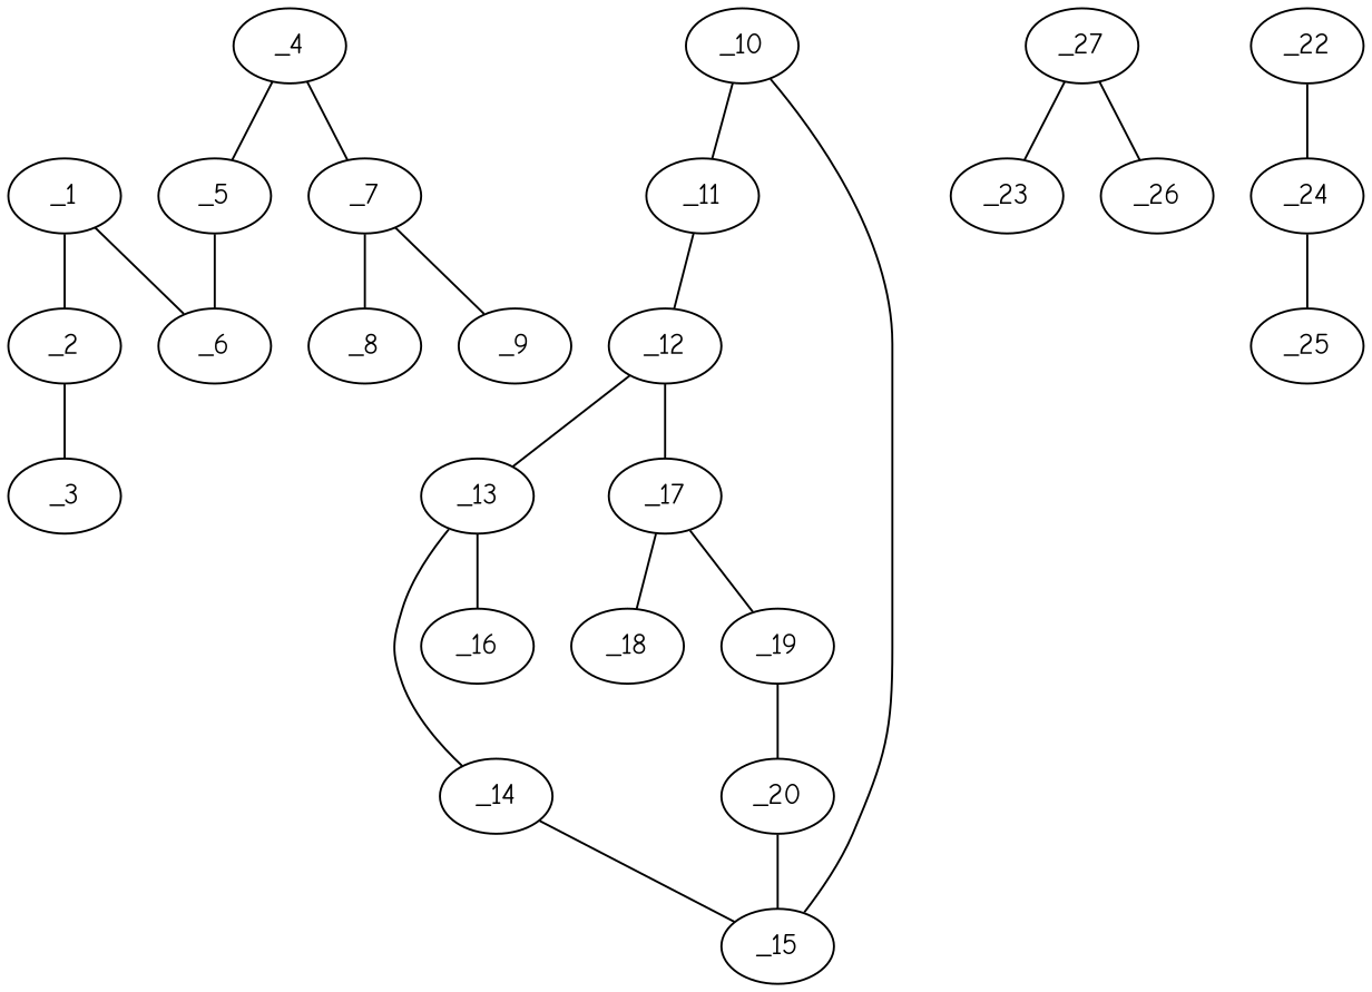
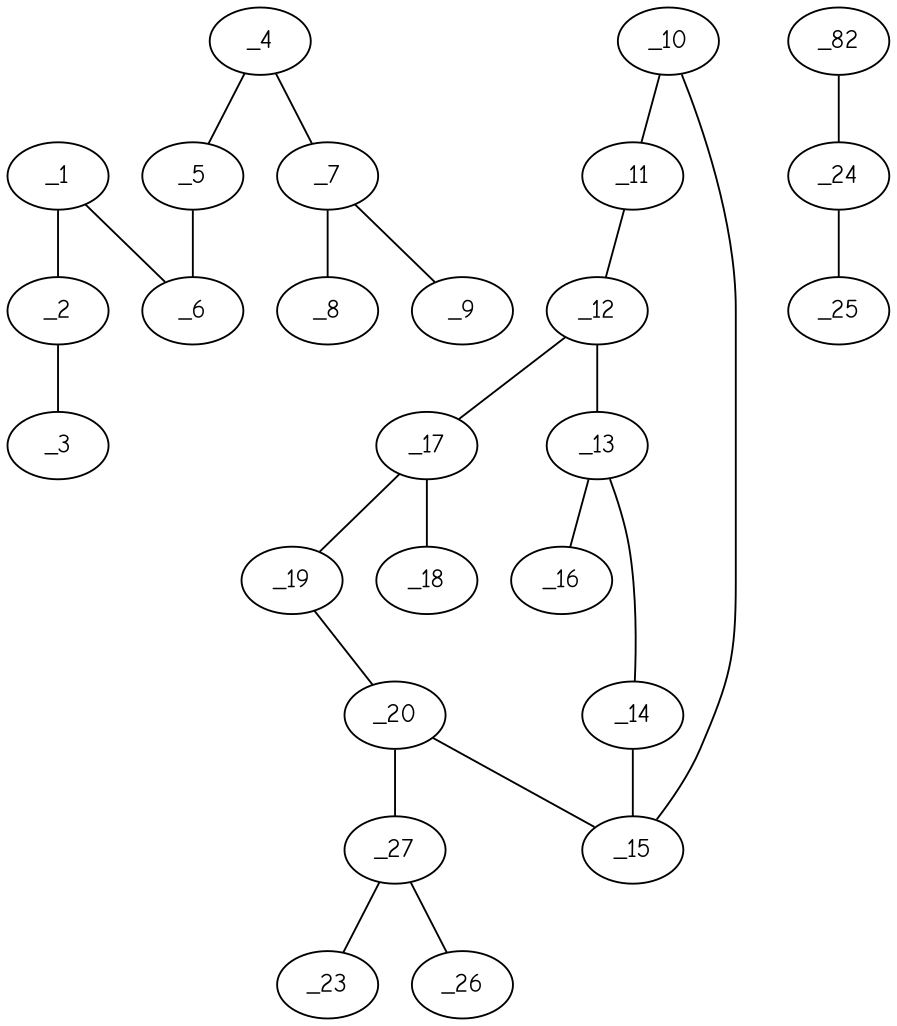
  graph {
    fontname="Comic Neue"
    node [charge=0 chem=1 fontname="Comic Neue" symbol="C  " x=4.5981 y=-3]
    edge [fontname="Comic Neue" valence=1]
    _1 [x=8.0622 y=-4]
    _2 [x=8.0622]
    _6 [x=7.1961 y=-4.5]
    _3 [x=7.1961 y=-2.5]
    _4 [x=6.3301]
    _5 [x=6.3301 y=-4]
    _7 [x=5.4641 y=-2.5]
    _8 [chem=5 symbol="S  "]
    _9 [chem=4 symbol="N  " x=5.4641 y=-1.5]
    _10 [y=-1]
    _11 [y=0]
    _15 [x=3.732 y=-1.5]
    _12 [x=3.7321 y=0.5]
    _13 [x=2.866 y=0]
    _17 [x=3.7321 y=1.5]
    _14 [x=2.866 y=-1]
    _16 [chem=7 symbol="Cl " x=2 y=0.5]
    _18 [chem=2 symbol="O  " x=2.866 y=2]
    _19 [chem=2 symbol="O  " y=2]
    _20 [y=3]
    n21 [label=_27 x=5.4641 y=3.5]
    _23 [x=5.4641 y=4.5]
    _26 [x=6.3301 y=3]
    _24 [x=3.7321 y=3.5]
    _25 [x=3.7321 y=4.5]
-   _22 [x=2.866 y=3]
+   _22 [x=2.866 y=3 label=_82]
    _1 -- _2
    _1 -- _6 [valence=2]
    _2 -- _3 [valence=2]
    _4 -- _5 [valence=2]
    _4 -- _7
    _5 -- _6
    _7 -- _8 [valence=2]
    _7 -- _9
    _10 -- _11
    _10 -- _15 [valence=2]
    _11 -- _12 [valence=2]
    _12 -- _13
    _12 -- _17
    _13 -- _14 [valence=2]
    _13 -- _16
    _17 -- _18 [valence=2]
    _17 -- _19
    _14 -- _15
    _19 -- _20
    _20 -- _15
+   _20 -- n21
    n21 -- _23
    n21 -- _26
    _24 -- _25
    _22 -- _24
  }
